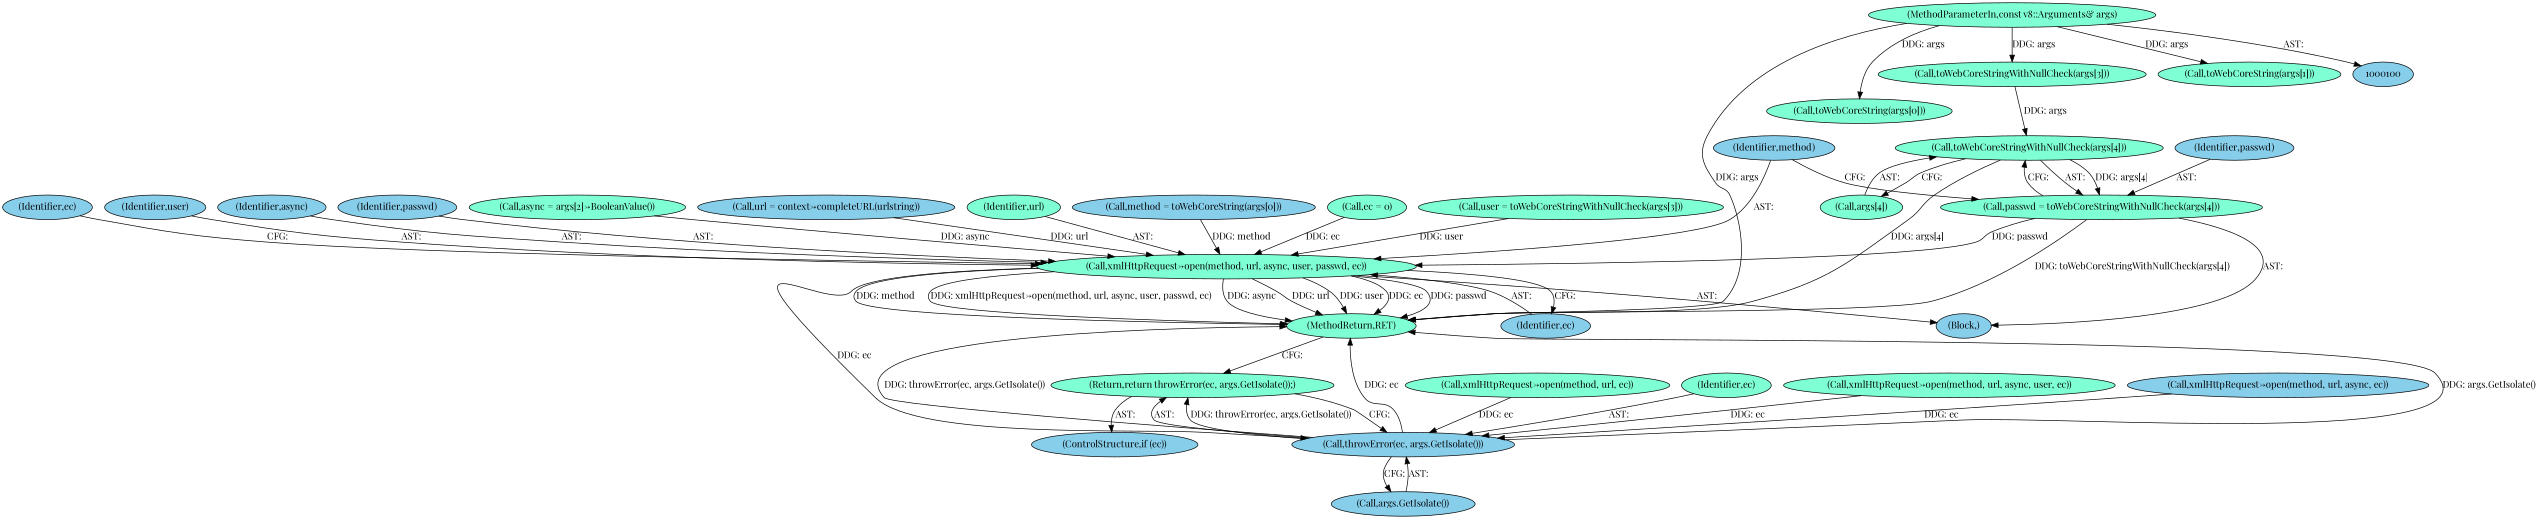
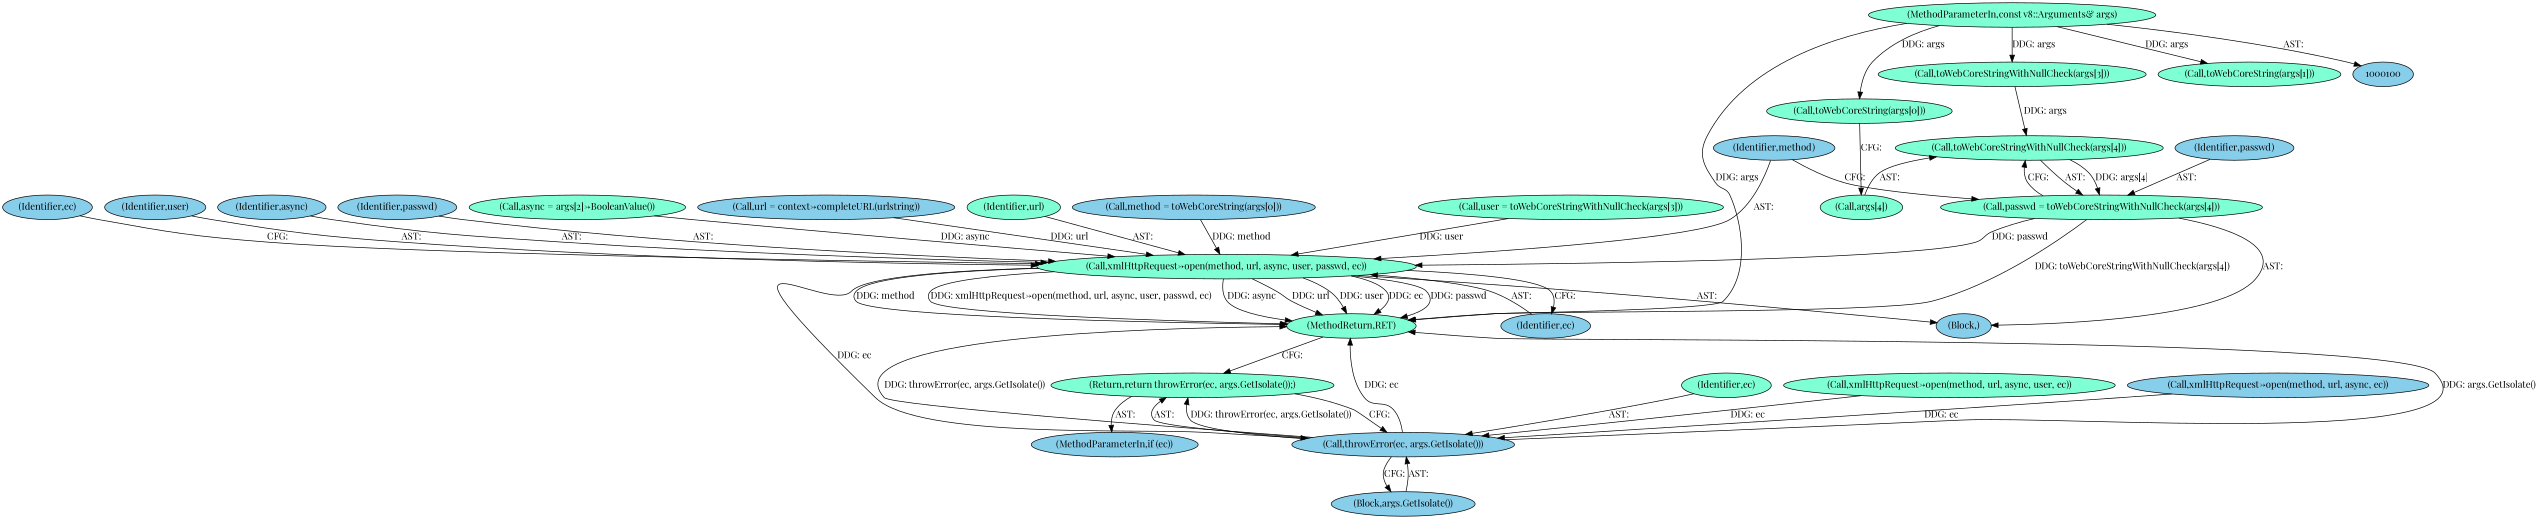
  digraph {
    fontname="Playfair Display"
    node [fillcolor=aquamarine fontname="Playfair Display" style=filled]
    edge [fontname="Playfair Display"]
    n1 [label="(Call,toWebCoreStringWithNullCheck(args[4]))"]
    n2 [label="(Call,passwd = toWebCoreStringWithNullCheck(args[4]))"]
    n3 [label="(Call,args[4])"]
    n4 [label="(MethodReturn,RET)"]
    n5 [label="(Call,xmlHttpRequest->open(method, url, async, user, passwd, ec))"]
    n6 [fillcolor=skyblue label="(Block,)"]
    n7 [label="(Return,return throwError(ec, args.GetIsolate());)"]
    n8 [label="(MethodParameterIn,const v8::Arguments& args)"]
    n9 [label="(Call,toWebCoreString(args[0]))"]
    n10 [label="(Call,toWebCoreStringWithNullCheck(args[3]))"]
    n11 [label="(Call,toWebCoreString(args[1]))"]
    1000100 [fillcolor=skyblue]
    n13 [fillcolor=skyblue label="(Call,throwError(ec, args.GetIsolate()))"]
    n14 [fillcolor=skyblue label="(Identifier,ec)"]
-   n15 [fillcolor=skyblue label="(Call,args.GetIsolate())"]
-   n16 [fillcolor=skyblue label="(ControlStructure,if (ec))"]
+   n15 [fillcolor=skyblue label="(Block,args.GetIsolate())"]
+   n16 [fillcolor=skyblue label="(MethodParameterIn,if (ec))"]
    n17 [label="(Identifier,url)"]
    n18 [fillcolor=skyblue label="(Call,method = toWebCoreString(args[0]))"]
    n19 [fillcolor=skyblue label="(Identifier,passwd)"]
-   n20 [label="(Call,ec = 0)"]
    n21 [label="(Call,user = toWebCoreStringWithNullCheck(args[3]))"]
    n22 [fillcolor=skyblue label="(Identifier,ec)"]
    n23 [fillcolor=skyblue label="(Identifier,user)"]
    n24 [fillcolor=skyblue label="(Identifier,async)"]
-   n25 [label="(Call,xmlHttpRequest->open(method, url, ec))"]
    n26 [label="(Identifier,ec)"]
    n27 [fillcolor=skyblue label="(Identifier,passwd)"]
    n28 [label="(Call,xmlHttpRequest->open(method, url, async, user, ec))"]
    n29 [fillcolor=skyblue label="(Call,xmlHttpRequest->open(method, url, async, ec))"]
    n30 [label="(Call,async = args[2]->BooleanValue())"]
    n31 [fillcolor=skyblue label="(Call,url = context->completeURL(urlstring))"]
    n32 [fillcolor=skyblue label="(Identifier,method)"]
    n1 -> n2 [label="AST: "]
    n1 -> n2 [label="DDG: args[4]"]
-   n1 -> n3 [label="CFG: "]
-   n1 -> n4 [label="DDG: args[4]"]
+   n9 -> n3 [label="CFG: "]
    n2 -> n1 [label="CFG: "]
    n2 -> n4 [label="DDG: toWebCoreStringWithNullCheck(args[4])"]
    n2 -> n5 [label="DDG: passwd"]
    n2 -> n6 [label="AST: "]
    n3 -> n1 [label="AST: "]
    n4 -> n7 [label="CFG: "]
    n5 -> n4 [label="DDG: method"]
    n5 -> n4 [label="DDG: xmlHttpRequest->open(method, url, async, user, passwd, ec)"]
    n5 -> n4 [label="DDG: async"]
    n5 -> n4 [label="DDG: url"]
    n5 -> n4 [label="DDG: user"]
    n5 -> n4 [label="DDG: ec"]
    n5 -> n4 [label="DDG: passwd"]
    n5 -> n6 [label="AST: "]
    n5 -> n13 [label="DDG: ec"]
    n5 -> n14 [label="CFG: "]
    n7 -> n13 [label="CFG: "]
    n7 -> n16 [label="AST: "]
    n8 -> n4 [label="DDG: args"]
    n8 -> n9 [label="DDG: args"]
    n8 -> n10 [label="DDG: args"]
    n8 -> n11 [label="DDG: args"]
    n8 -> 1000100 [label="AST: "]
    n10 -> n1 [label="DDG: args"]
    n13 -> n4 [label="DDG: ec"]
    n13 -> n4 [label="DDG: args.GetIsolate()"]
    n13 -> n4 [label="DDG: throwError(ec, args.GetIsolate())"]
    n13 -> n7 [label="AST: "]
    n13 -> n7 [label="DDG: throwError(ec, args.GetIsolate())"]
    n13 -> n15 [label="CFG: "]
    n14 -> n5 [label="AST: "]
    n15 -> n13 [label="AST: "]
    n17 -> n5 [label="AST: "]
    n18 -> n5 [label="DDG: method"]
    n19 -> n2 [label="AST: "]
-   n20 -> n5 [label="DDG: ec"]
    n21 -> n5 [label="DDG: user"]
    n22 -> n5 [label="CFG: "]
    n23 -> n5 [label="AST: "]
    n24 -> n5 [label="AST: "]
-   n25 -> n13 [label="DDG: ec"]
    n26 -> n13 [label="AST: "]
    n27 -> n5 [label="AST: "]
    n28 -> n13 [label="DDG: ec"]
    n29 -> n13 [label="DDG: ec"]
    n30 -> n5 [label="DDG: async"]
    n31 -> n5 [label="DDG: url"]
    n32 -> n2 [label="CFG: "]
    n32 -> n5 [label="AST: "]
  }
